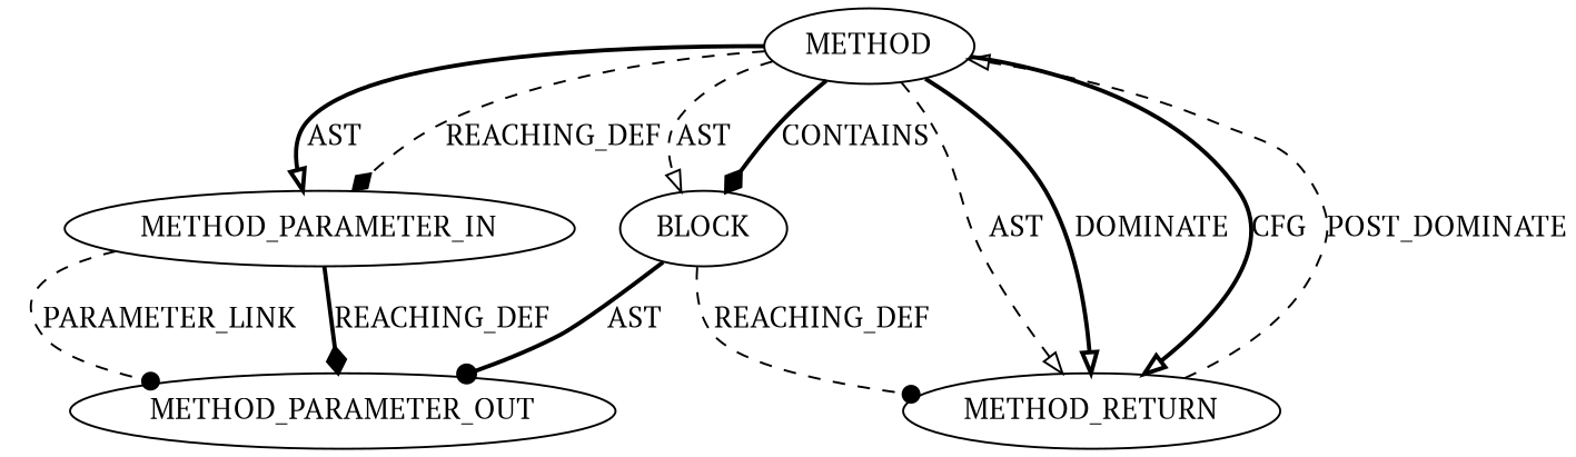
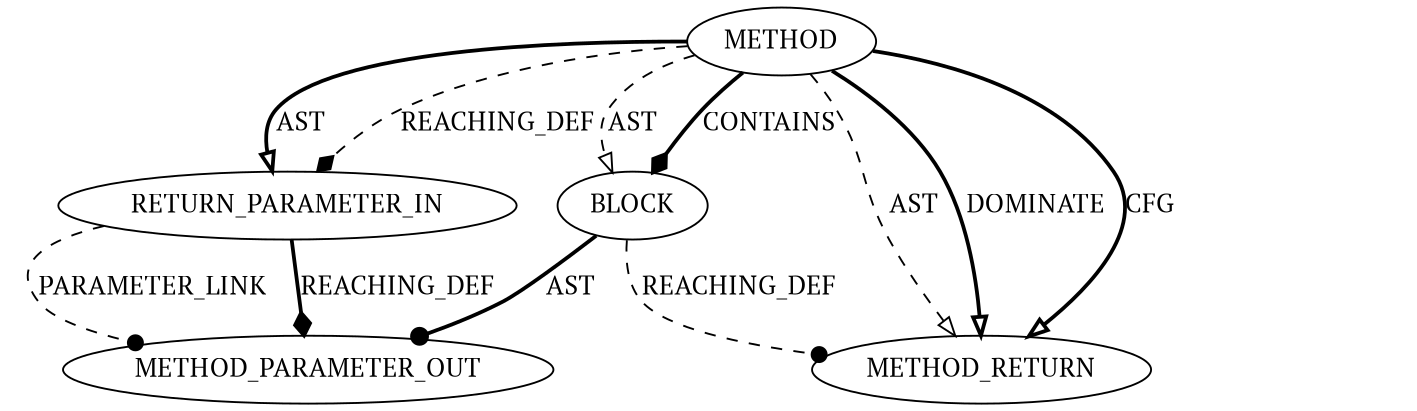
  digraph {
    fontname="PT Serif"
    node [CODE="<empty>" ORDER=1 fontname="PT Serif" EVALUATION_STRATEGY=BY_VALUE TYPE_FULL_NAME=ANY]
    edge [arrowhead=onormal fontname="PT Serif" style=bold]
    n1 [AST_PARENT_FULL_NAME="<global>" AST_PARENT_TYPE=NAMESPACE_BLOCK FILENAME="<empty>" FULL_NAME=BUG_ON IS_EXTERNAL=true NAME=BUG_ON ORDER=0 label=METHOD EVALUATION_STRATEGY="" TYPE_FULL_NAME=""]
-   n2 [CODE=p1 INDEX=1 IS_VARIADIC=false NAME=p1 label=METHOD_PARAMETER_IN]
+   n2 [CODE=p1 INDEX=1 IS_VARIADIC=false NAME=p1 label=RETURN_PARAMETER_IN]
    n3 [ARGUMENT_INDEX=1 label=BLOCK EVALUATION_STRATEGY=""]
    n4 [CODE=RET ORDER=2 label=METHOD_RETURN]
    n5 [CODE=p1 INDEX=1 IS_VARIADIC=false NAME=p1 label=METHOD_PARAMETER_OUT]
    n1 -> n2 [label=AST]
    n1 -> n2 [arrowhead=diamond label=REACHING_DEF style=dashed]
    n1 -> n3 [label=AST style=dashed]
    n1 -> n3 [arrowhead=diamond label=CONTAINS]
    n1 -> n4 [label=AST style=dashed]
    n1 -> n4 [label=DOMINATE]
    n1 -> n4 [label=CFG]
    n2 -> n5 [arrowhead=dot label=PARAMETER_LINK style=dashed]
    n2 -> n5 [VARIABLE=p1 arrowhead=diamond label=REACHING_DEF]
    n3 -> n4 [VARIABLE=p1 arrowhead=dot label=REACHING_DEF style=dashed]
    n3 -> n5 [arrowhead=dot label=AST]
-   n4 -> n1 [label=POST_DOMINATE style=dashed]
  }
